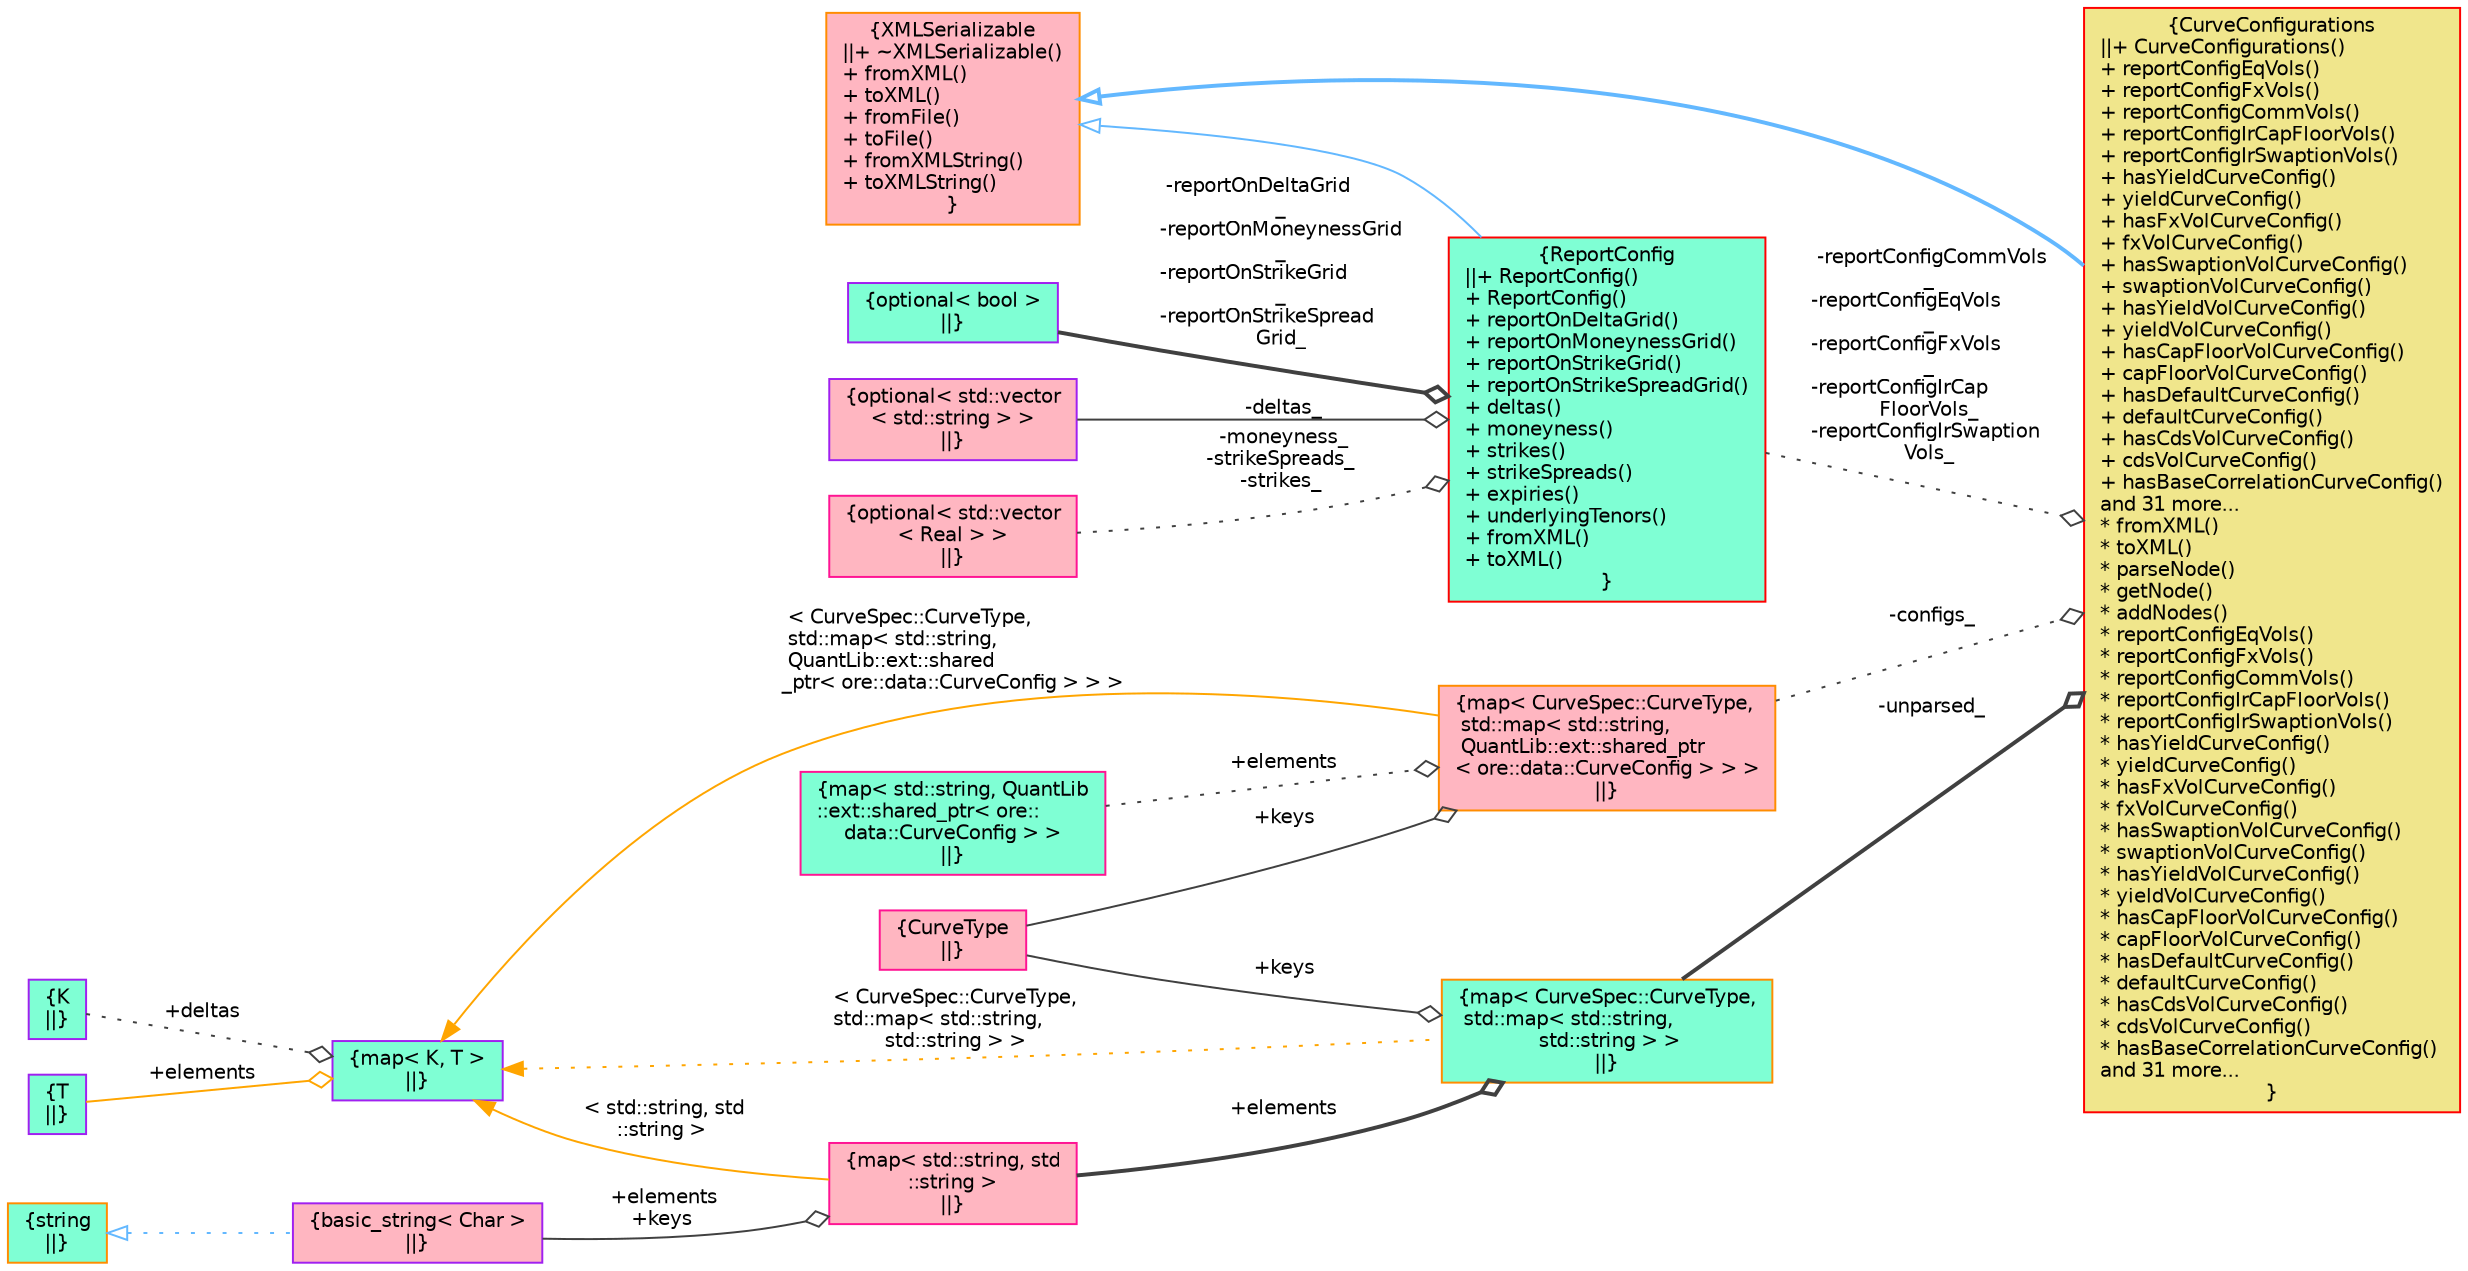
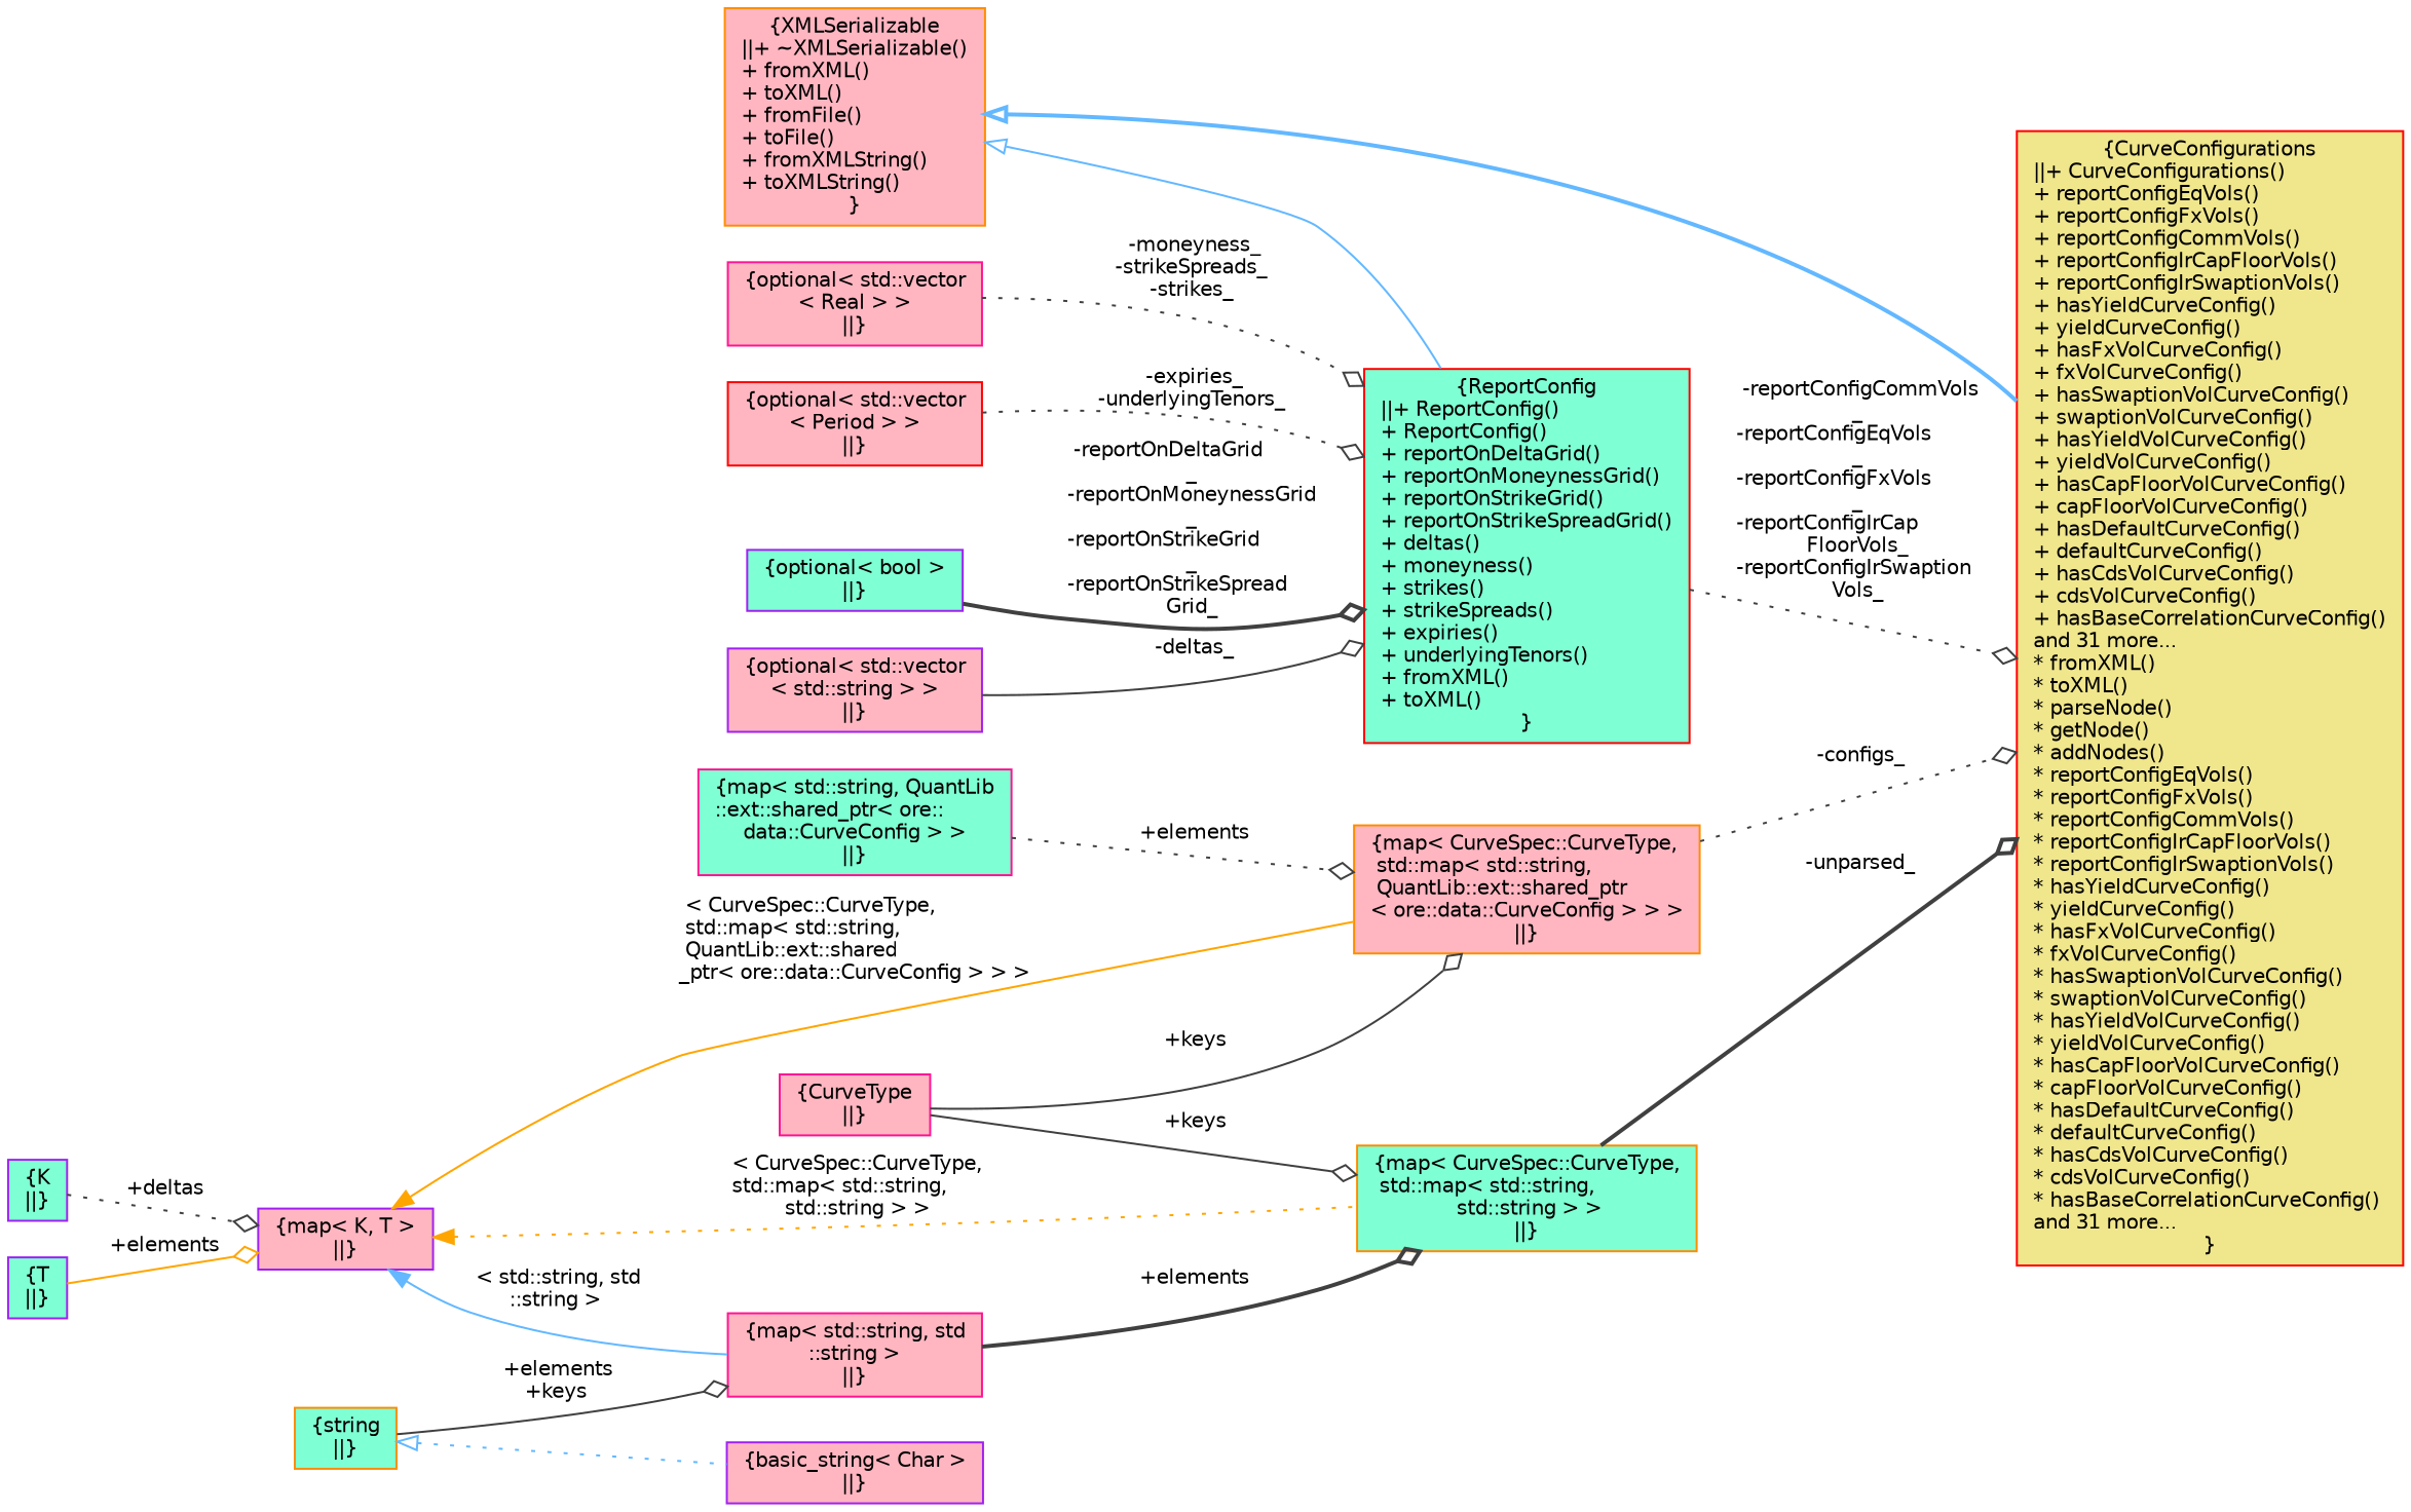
  digraph {
    rankdir=LR
    node [color=purple fillcolor=lightpink fontname=Helvetica fontsize=10 shape=box style=filled]
    edge [color=grey25 fontname=Helvetica fontsize=10 labelfontname=Helvetica labelfontsize=10 style=solid arrowhead=odiamond]
    n1 [color=red fillcolor=khaki fontcolor=black height=0.2 label="{CurveConfigurations\n||+ CurveConfigurations()\l+ reportConfigEqVols()\l+ reportConfigFxVols()\l+ reportConfigCommVols()\l+ reportConfigIrCapFloorVols()\l+ reportConfigIrSwaptionVols()\l+ hasYieldCurveConfig()\l+ yieldCurveConfig()\l+ hasFxVolCurveConfig()\l+ fxVolCurveConfig()\l+ hasSwaptionVolCurveConfig()\l+ swaptionVolCurveConfig()\l+ hasYieldVolCurveConfig()\l+ yieldVolCurveConfig()\l+ hasCapFloorVolCurveConfig()\l+ capFloorVolCurveConfig()\l+ hasDefaultCurveConfig()\l+ defaultCurveConfig()\l+ hasCdsVolCurveConfig()\l+ cdsVolCurveConfig()\l+ hasBaseCorrelationCurveConfig()\land 31 more...\l* fromXML()\l* toXML()\l* parseNode()\l* getNode()\l* addNodes()\l* reportConfigEqVols()\l* reportConfigFxVols()\l* reportConfigCommVols()\l* reportConfigIrCapFloorVols()\l* reportConfigIrSwaptionVols()\l* hasYieldCurveConfig()\l* yieldCurveConfig()\l* hasFxVolCurveConfig()\l* fxVolCurveConfig()\l* hasSwaptionVolCurveConfig()\l* swaptionVolCurveConfig()\l* hasYieldVolCurveConfig()\l* yieldVolCurveConfig()\l* hasCapFloorVolCurveConfig()\l* capFloorVolCurveConfig()\l* hasDefaultCurveConfig()\l* defaultCurveConfig()\l* hasCdsVolCurveConfig()\l* cdsVolCurveConfig()\l* hasBaseCorrelationCurveConfig()\land 31 more...\l}" width=0.4]
    n2 [color=darkorange height=0.2 label="{XMLSerializable\n||+ ~XMLSerializable()\l+ fromXML()\l+ toXML()\l+ fromFile()\l+ toFile()\l+ fromXMLString()\l+ toXMLString()\l}" width=0.4]
    n3 [color=red fillcolor=aquamarine height=0.2 label="{ReportConfig\n||+ ReportConfig()\l+ ReportConfig()\l+ reportOnDeltaGrid()\l+ reportOnMoneynessGrid()\l+ reportOnStrikeGrid()\l+ reportOnStrikeSpreadGrid()\l+ deltas()\l+ moneyness()\l+ strikes()\l+ strikeSpreads()\l+ expiries()\l+ underlyingTenors()\l+ fromXML()\l+ toXML()\l}" width=0.4]
    n4 [fillcolor=aquamarine height=0.2 label="{optional\< bool \>\n||}" width=0.4]
    n5 [height=0.2 label="{optional\< std::vector\l\< std::string \> \>\n||}" width=0.4]
    n6 [color=deeppink height=0.2 label="{optional\< std::vector\l\< Real \> \>\n||}" width=0.4]
+   n7 [color=red height=0.2 label="{optional\< std::vector\l\< Period \> \>\n||}" width=0.4]
    n8 [color=darkorange height=0.2 label="{map\< CurveSpec::CurveType,\l std::map\< std::string,\l QuantLib::ext::shared_ptr\l\< ore::data::CurveConfig \> \> \>\n||}" width=0.4]
    n9 [color=deeppink height=0.2 label="{CurveType\n||}" width=0.4]
    n10 [color=darkorange fillcolor=aquamarine height=0.2 label="{map\< CurveSpec::CurveType,\l std::map\< std::string,\l std::string \> \>\n||}" width=0.4]
    n11 [color=deeppink fillcolor=aquamarine height=0.2 label="{map\< std::string, QuantLib\l::ext::shared_ptr\< ore::\ldata::CurveConfig \> \>\n||}" width=0.4]
-   n12 [fillcolor=aquamarine height=0.2 label="{map\< K, T \>\n||}" width=0.4]
+   n12 [height=0.2 label="{map\< K, T \>\n||}" width=0.4]
    n13 [color=deeppink height=0.2 label="{map\< std::string, std\l::string \>\n||}" width=0.4]
    n14 [fillcolor=aquamarine height=0.2 label="{K\n||}" width=0.4]
    n15 [fillcolor=aquamarine height=0.2 label="{T\n||}" width=0.4]
    n16 [color=darkorange fillcolor=aquamarine height=0.2 label="{string\n||}" width=0.4]
    n17 [height=0.2 label="{basic_string\< Char \>\n||}" width=0.4]
    n2 -> n1 [arrowtail=onormal color=steelblue1 dir=back style=bold arrowhead=""]
    n2 -> n3 [arrowtail=onormal color=steelblue1 dir=back arrowhead=""]
    n3 -> n1 [label=" -reportConfigCommVols\l_\n-reportConfigEqVols\l_\n-reportConfigFxVols\l_\n-reportConfigIrCap\lFloorVols_\n-reportConfigIrSwaption\lVols_" style=dotted]
    n4 -> n3 [label=" -reportOnDeltaGrid\l_\n-reportOnMoneynessGrid\l_\n-reportOnStrikeGrid\l_\n-reportOnStrikeSpread\lGrid_" style=bold]
    n5 -> n3 [label=" -deltas_"]
    n6 -> n3 [label=" -moneyness_\n-strikeSpreads_\n-strikes_" style=dotted]
+   n7 -> n3 [label=" -expiries_\n-underlyingTenors_" style=dotted]
    n8 -> n1 [label=" -configs_" style=dotted]
    n9 -> n8 [label=" +keys"]
    n9 -> n10 [label=" +keys"]
    n10 -> n1 [label=" -unparsed_" style=bold]
    n11 -> n8 [label=" +elements" style=dotted]
    n12 -> n8 [color=orange dir=back label=" \< CurveSpec::CurveType,\l std::map\< std::string,\l QuantLib::ext::shared\l_ptr\< ore::data::CurveConfig \> \> \>" arrowhead=""]
    n12 -> n10 [color=orange dir=back label=" \< CurveSpec::CurveType,\l std::map\< std::string,\l std::string \> \>" style=dotted arrowhead=""]
-   n12 -> n13 [color=orange dir=back label=" \< std::string, std\l::string \>" arrowhead=""]
+   n12 -> n13 [color=steelblue1 dir=back label=" \< std::string, std\l::string \>" arrowhead=""]
    n13 -> n10 [label=" +elements" style=bold]
    n14 -> n12 [label=" +deltas" style=dotted]
    n15 -> n12 [color=orange label=" +elements"]
-   n17 -> n13 [label=" +elements\n+keys"]
+   n16 -> n13 [label=" +elements\n+keys"]
    n16 -> n17 [arrowtail=onormal color=steelblue1 dir=back style=dotted arrowhead=""]
  }
